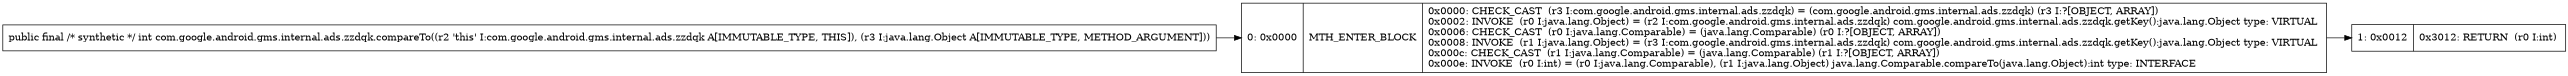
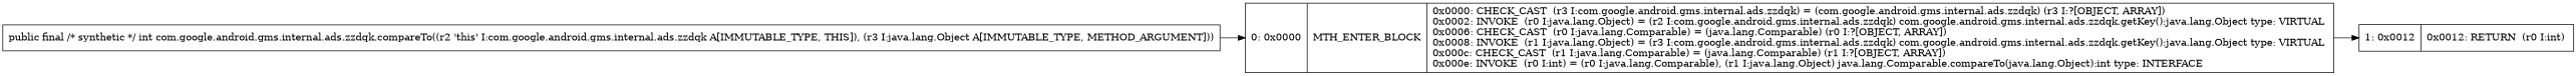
  digraph {
    rankdir=LR
    node [shape=record]
    n1 [label="{0\:\ 0x0000|MTH_ENTER_BLOCK\l|0x0000: CHECK_CAST  (r3 I:com.google.android.gms.internal.ads.zzdqk) = (com.google.android.gms.internal.ads.zzdqk) (r3 I:?[OBJECT, ARRAY]) \l0x0002: INVOKE  (r0 I:java.lang.Object) = (r2 I:com.google.android.gms.internal.ads.zzdqk) com.google.android.gms.internal.ads.zzdqk.getKey():java.lang.Object type: VIRTUAL \l0x0006: CHECK_CAST  (r0 I:java.lang.Comparable) = (java.lang.Comparable) (r0 I:?[OBJECT, ARRAY]) \l0x0008: INVOKE  (r1 I:java.lang.Object) = (r3 I:com.google.android.gms.internal.ads.zzdqk) com.google.android.gms.internal.ads.zzdqk.getKey():java.lang.Object type: VIRTUAL \l0x000c: CHECK_CAST  (r1 I:java.lang.Comparable) = (java.lang.Comparable) (r1 I:?[OBJECT, ARRAY]) \l0x000e: INVOKE  (r0 I:int) = (r0 I:java.lang.Comparable), (r1 I:java.lang.Object) java.lang.Comparable.compareTo(java.lang.Object):int type: INTERFACE \l}"]
-   n2 [label="{1\:\ 0x0012|0x3012: RETURN  (r0 I:int) \l}"]
+   n2 [label="{1\:\ 0x0012|0x0012: RETURN  (r0 I:int) \l}"]
    n3 [label="{public final \/* synthetic *\/ int com.google.android.gms.internal.ads.zzdqk.compareTo((r2 'this' I:com.google.android.gms.internal.ads.zzdqk A[IMMUTABLE_TYPE, THIS]), (r3 I:java.lang.Object A[IMMUTABLE_TYPE, METHOD_ARGUMENT])) }"]
    n1 -> n2
    n3 -> n1
  }
